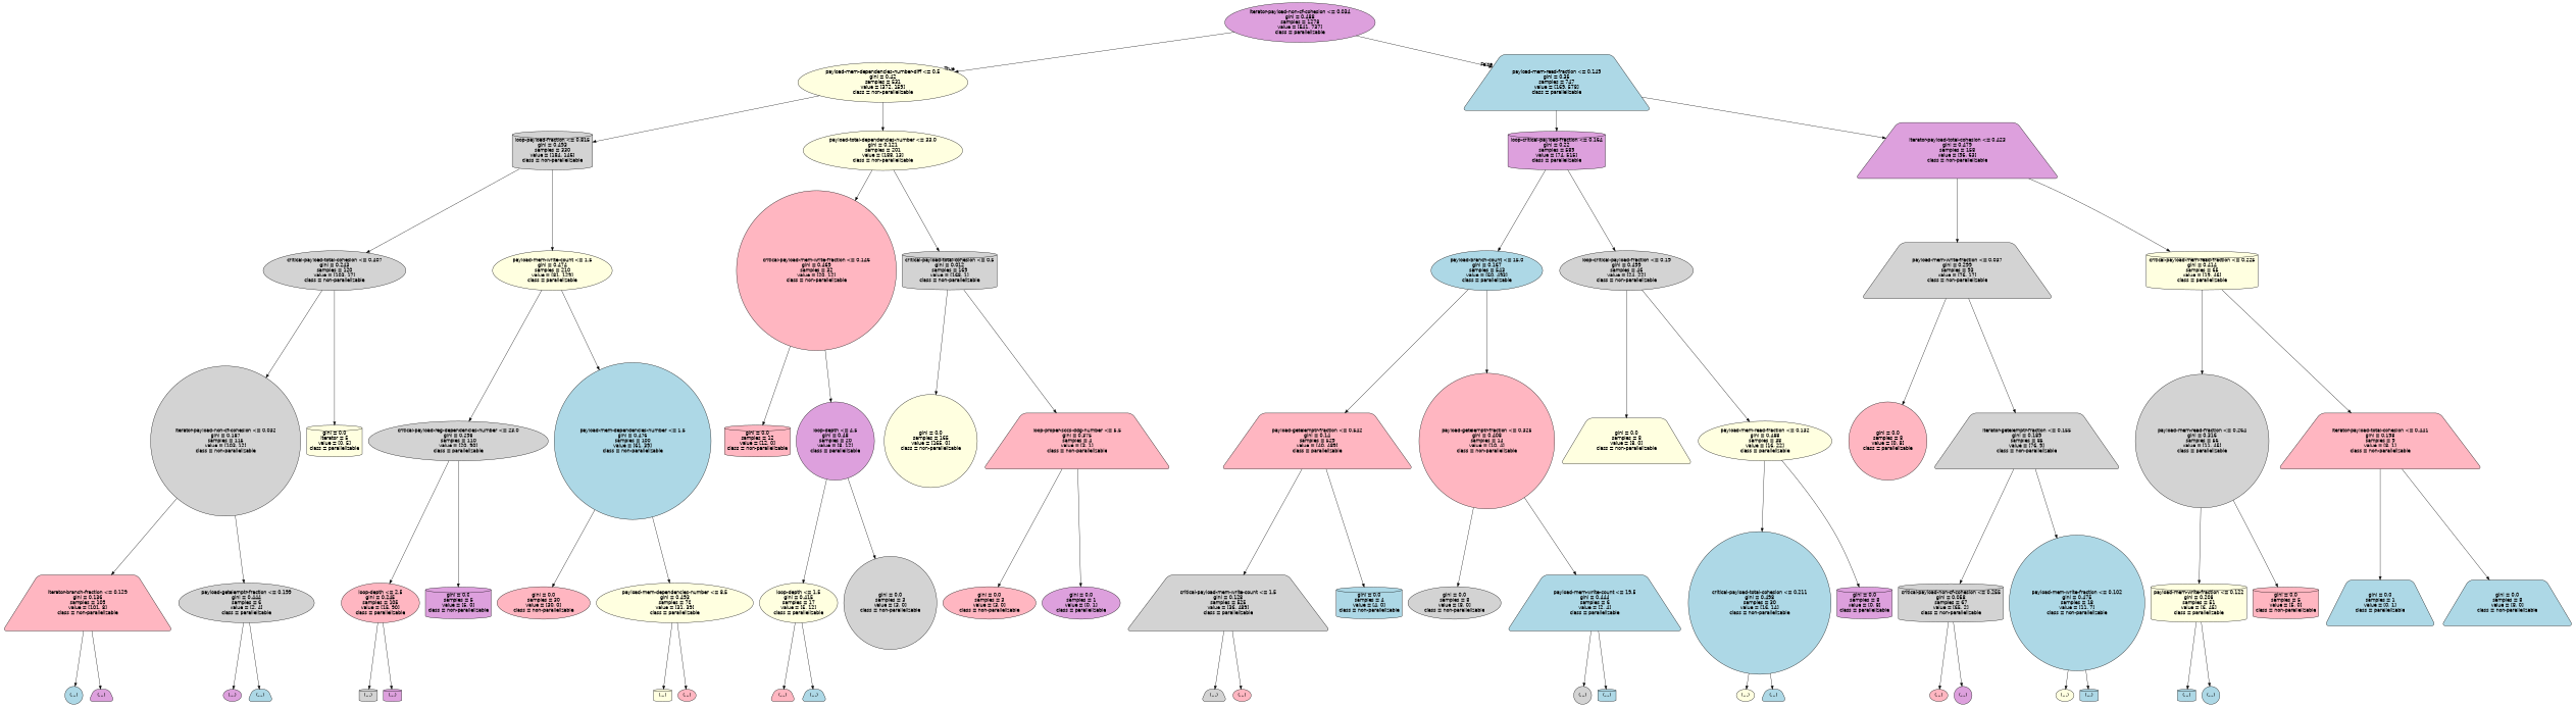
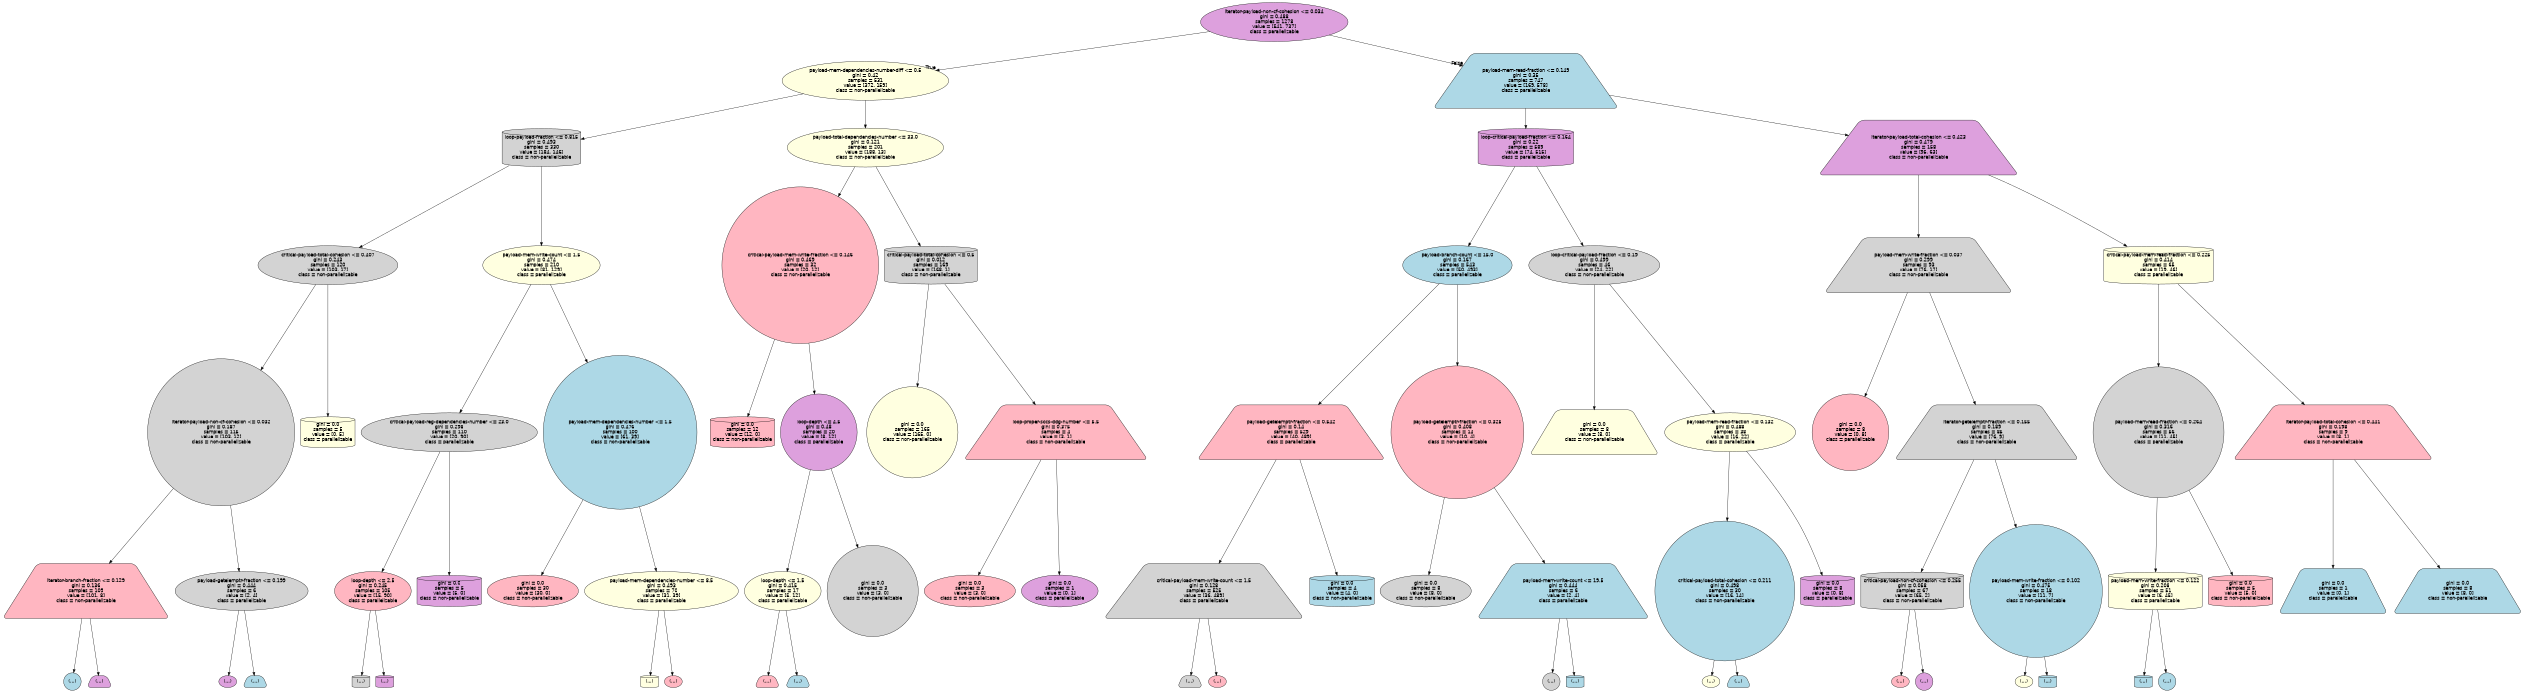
  digraph {
    node [color=black fillcolor=lightblue fontname=helvetica shape=ellipse style="filled, rounded"]
    edge [fontname=helvetica]
    n1 [fillcolor=plum label="iterator-payload-non-cf-cohesion <= 0.034\ngini = 0.488\nsamples = 1278\nvalue = [541, 737]\nclass = parallelizable"]
    n2 [fillcolor=lightyellow label="payload-mem-dependencies-number-diff <= 0.5\ngini = 0.42\nsamples = 531\nvalue = [372, 159]\nclass = non-parallelizable"]
    n3 [label="payload-mem-read-fraction <= 0.149\ngini = 0.35\nsamples = 747\nvalue = [169, 578]\nclass = parallelizable" shape=trapezium]
    n4 [fillcolor=lightgrey label="loop-payload-fraction <= 0.815\ngini = 0.493\nsamples = 330\nvalue = [184, 146]\nclass = non-parallelizable" shape=cylinder]
    n5 [fillcolor=lightyellow label="payload-total-dependencies-number <= 33.0\ngini = 0.121\nsamples = 201\nvalue = [188, 13]\nclass = non-parallelizable"]
    n6 [fillcolor=lightgrey label="critical-payload-total-cohesion <= 0.407\ngini = 0.243\nsamples = 120\nvalue = [103, 17]\nclass = non-parallelizable"]
    n7 [fillcolor=lightyellow label="payload-mem-write-count <= 1.5\ngini = 0.474\nsamples = 210\nvalue = [81, 129]\nclass = parallelizable"]
    n8 [fillcolor=lightgrey label="iterator-payload-non-cf-cohesion <= 0.032\ngini = 0.187\nsamples = 115\nvalue = [103, 12]\nclass = non-parallelizable" shape=circle]
-   n9 [fillcolor=lightyellow label="gini = 0.0\niterator = 5\nvalue = [0, 5]\nclass = parallelizable" shape=cylinder]
+   n9 [fillcolor=lightyellow label="gini = 0.0\nsamples = 5\nvalue = [0, 5]\nclass = parallelizable" shape=cylinder]
    n10 [fillcolor=lightpink label="iterator-branch-fraction <= 0.129\ngini = 0.136\nsamples = 109\nvalue = [101, 8]\nclass = non-parallelizable" shape=trapezium]
    n11 [fillcolor=lightgrey label="payload-getelemptr-fraction <= 0.199\ngini = 0.444\nsamples = 6\nvalue = [2, 4]\nclass = parallelizable"]
    n12 [label="(...)" shape=circle]
    n13 [fillcolor=plum label="(...)" shape=trapezium]
    n14 [fillcolor=plum label="(...)"]
    n15 [label="(...)" shape=trapezium]
    n16 [fillcolor=lightgrey label="critical-payload-reg-dependencies-number <= 23.0\ngini = 0.298\nsamples = 110\nvalue = [20, 90]\nclass = parallelizable"]
    n17 [label="payload-mem-dependencies-number <= 1.5\ngini = 0.476\nsamples = 100\nvalue = [61, 39]\nclass = non-parallelizable" shape=circle]
    n18 [fillcolor=lightpink label="loop-depth <= 2.5\ngini = 0.245\nsamples = 105\nvalue = [15, 90]\nclass = parallelizable"]
    n19 [fillcolor=plum label="gini = 0.0\nsamples = 5\nvalue = [5, 0]\nclass = non-parallelizable" shape=cylinder]
    n20 [fillcolor=lightgrey label="(...)" shape=cylinder]
    n21 [fillcolor=plum label="(...)" shape=cylinder]
    n22 [fillcolor=lightpink label="gini = 0.0\nsamples = 30\nvalue = [30, 0]\nclass = non-parallelizable"]
    n23 [fillcolor=lightyellow label="payload-mem-dependencies-number <= 8.5\ngini = 0.493\nsamples = 70\nvalue = [31, 39]\nclass = parallelizable"]
    n24 [fillcolor=lightyellow label="(...)" shape=cylinder]
    n25 [fillcolor=lightpink label="(...)"]
    n26 [fillcolor=lightpink label="critical-payload-mem-write-fraction <= 0.146\ngini = 0.469\nsamples = 32\nvalue = [20, 12]\nclass = non-parallelizable" shape=circle]
    n27 [fillcolor=lightgrey label="critical-payload-total-cohesion <= 0.5\ngini = 0.012\nsamples = 169\nvalue = [168, 1]\nclass = non-parallelizable" shape=cylinder]
    n28 [fillcolor=lightpink label="gini = 0.0\nsamples = 12\nvalue = [12, 0]\nclass = non-parallelizable" shape=cylinder]
    n29 [fillcolor=plum label="loop-depth <= 4.5\ngini = 0.48\nsamples = 20\nvalue = [8, 12]\nclass = parallelizable" shape=circle]
    n30 [fillcolor=lightyellow label="loop-depth <= 1.5\ngini = 0.415\nsamples = 17\nvalue = [5, 12]\nclass = parallelizable"]
    n31 [fillcolor=lightgrey label="gini = 0.0\nsamples = 3\nvalue = [3, 0]\nclass = non-parallelizable" shape=circle]
    n32 [fillcolor=lightpink label="(...)" shape=trapezium]
    n33 [label="(...)" shape=trapezium]
    n34 [fillcolor=lightyellow label="gini = 0.0\nsamples = 165\nvalue = [165, 0]\nclass = non-parallelizable" shape=circle]
    n35 [fillcolor=lightpink label="loop-proper-sccs-ddg-number <= 5.5\ngini = 0.375\nsamples = 4\nvalue = [3, 1]\nclass = non-parallelizable" shape=trapezium]
    n36 [fillcolor=lightpink label="gini = 0.0\nsamples = 3\nvalue = [3, 0]\nclass = non-parallelizable"]
    n37 [fillcolor=plum label="gini = 0.0\nsamples = 1\nvalue = [0, 1]\nclass = parallelizable"]
    n38 [fillcolor=plum label="loop-critical-payload-fraction <= 0.164\ngini = 0.22\nsamples = 589\nvalue = [74, 515]\nclass = parallelizable" shape=cylinder]
    n39 [fillcolor=plum label="iterator-payload-total-cohesion <= 0.423\ngini = 0.479\nsamples = 158\nvalue = [95, 63]\nclass = non-parallelizable" shape=trapezium]
    n40 [label="payload-branch-count <= 15.0\ngini = 0.167\nsamples = 543\nvalue = [50, 493]\nclass = parallelizable"]
    n41 [fillcolor=lightgrey label="loop-critical-payload-fraction <= 0.19\ngini = 0.499\nsamples = 46\nvalue = [24, 22]\nclass = non-parallelizable"]
    n42 [fillcolor=lightpink label="payload-getelemptr-fraction <= 0.542\ngini = 0.14\nsamples = 529\nvalue = [40, 489]\nclass = parallelizable" shape=trapezium]
    n43 [fillcolor=lightpink label="payload-getelemptr-fraction <= 0.325\ngini = 0.408\nsamples = 14\nvalue = [10, 4]\nclass = non-parallelizable" shape=circle]
    n44 [fillcolor=lightgrey label="critical-payload-mem-write-count <= 1.5\ngini = 0.128\nsamples = 525\nvalue = [36, 489]\nclass = parallelizable" shape=trapezium]
    n45 [label="gini = 0.0\nsamples = 4\nvalue = [4, 0]\nclass = non-parallelizable" shape=cylinder]
    n46 [fillcolor=lightgrey label="(...)" shape=trapezium]
    n47 [fillcolor=lightpink label="(...)"]
    n48 [fillcolor=lightgrey label="gini = 0.0\nsamples = 8\nvalue = [8, 0]\nclass = non-parallelizable"]
    n49 [label="payload-mem-write-count <= 19.5\ngini = 0.444\nsamples = 6\nvalue = [2, 4]\nclass = parallelizable" shape=trapezium]
    n50 [fillcolor=lightgrey label="(...)" shape=circle]
    n51 [label="(...)" shape=cylinder]
    n52 [fillcolor=lightyellow label="gini = 0.0\nsamples = 8\nvalue = [8, 0]\nclass = non-parallelizable" shape=trapezium]
    n53 [fillcolor=lightyellow label="payload-mem-read-fraction <= 0.132\ngini = 0.488\nsamples = 38\nvalue = [16, 22]\nclass = parallelizable"]
    n54 [label="critical-payload-total-cohesion <= 0.211\ngini = 0.498\nsamples = 30\nvalue = [16, 14]\nclass = non-parallelizable" shape=circle]
    n55 [fillcolor=plum label="gini = 0.0\nsamples = 8\nvalue = [0, 8]\nclass = parallelizable" shape=cylinder]
    n56 [fillcolor=lightyellow label="(...)"]
    n57 [label="(...)" shape=trapezium]
    n58 [fillcolor=lightgrey label="payload-mem-write-fraction <= 0.037\ngini = 0.299\nsamples = 93\nvalue = [76, 17]\nclass = non-parallelizable" shape=trapezium]
    n59 [fillcolor=lightyellow label="critical-payload-mem-read-fraction <= 0.225\ngini = 0.414\nsamples = 65\nvalue = [19, 46]\nclass = parallelizable" shape=cylinder]
    n60 [fillcolor=lightpink label="gini = 0.0\nsamples = 8\nvalue = [0, 8]\nclass = parallelizable" shape=circle]
    n61 [fillcolor=lightgrey label="iterator-getelemptr-fraction <= 0.155\ngini = 0.189\nsamples = 85\nvalue = [76, 9]\nclass = non-parallelizable" shape=trapezium]
    n62 [fillcolor=lightgrey label="critical-payload-non-cf-cohesion <= 0.255\ngini = 0.058\nsamples = 67\nvalue = [65, 2]\nclass = non-parallelizable" shape=cylinder]
    n63 [label="payload-mem-write-fraction <= 0.102\ngini = 0.475\nsamples = 18\nvalue = [11, 7]\nclass = non-parallelizable" shape=circle]
    n64 [fillcolor=lightpink label="(...)"]
    n65 [fillcolor=plum label="(...)" shape=circle]
    n66 [fillcolor=lightyellow label="(...)"]
    n67 [label="(...)" shape=cylinder]
    n68 [fillcolor=lightgrey label="payload-mem-read-fraction <= 0.264\ngini = 0.316\nsamples = 56\nvalue = [11, 45]\nclass = parallelizable" shape=circle]
    n69 [fillcolor=lightpink label="iterator-payload-total-cohesion <= 0.441\ngini = 0.198\nsamples = 9\nvalue = [8, 1]\nclass = non-parallelizable" shape=trapezium]
    n70 [fillcolor=lightyellow label="payload-mem-write-fraction <= 0.122\ngini = 0.208\nsamples = 51\nvalue = [6, 45]\nclass = parallelizable" shape=cylinder]
    n71 [fillcolor=lightpink label="gini = 0.0\nsamples = 5\nvalue = [5, 0]\nclass = non-parallelizable" shape=cylinder]
    n72 [label="(...)" shape=cylinder]
    n73 [label="(...)" shape=circle]
    n74 [label="gini = 0.0\nsamples = 1\nvalue = [0, 1]\nclass = parallelizable" shape=trapezium]
    n75 [label="gini = 0.0\nsamples = 8\nvalue = [8, 0]\nclass = non-parallelizable" shape=trapezium]
    n1 -> n2 [headlabel=True labelangle=45 labeldistance=2.5]
    n1 -> n3 [headlabel=False labelangle=-45 labeldistance=2.5]
    n2 -> n4
    n2 -> n5
    n3 -> n38
    n3 -> n39
    n4 -> n6
    n4 -> n7
    n5 -> n26
    n5 -> n27
    n6 -> n8
    n6 -> n9
    n7 -> n16
    n7 -> n17
    n8 -> n10
    n8 -> n11
    n10 -> n12
    n10 -> n13
    n11 -> n14
    n11 -> n15
    n16 -> n18
    n16 -> n19
    n17 -> n22
    n17 -> n23
    n18 -> n20
    n18 -> n21
    n23 -> n24
    n23 -> n25
    n26 -> n28
    n26 -> n29
    n27 -> n34
    n27 -> n35
    n29 -> n30
    n29 -> n31
    n30 -> n32
    n30 -> n33
    n35 -> n36
    n35 -> n37
    n38 -> n40
    n38 -> n41
    n39 -> n58
    n39 -> n59
    n40 -> n42
    n40 -> n43
    n41 -> n52
    n41 -> n53
    n42 -> n44
    n42 -> n45
    n43 -> n48
    n43 -> n49
    n44 -> n46
    n44 -> n47
    n49 -> n50
    n49 -> n51
    n53 -> n54
    n53 -> n55
    n54 -> n56
    n54 -> n57
    n58 -> n60
    n58 -> n61
    n59 -> n68
    n59 -> n69
    n61 -> n62
    n61 -> n63
    n62 -> n64
    n62 -> n65
    n63 -> n66
    n63 -> n67
    n68 -> n70
    n68 -> n71
    n69 -> n74
    n69 -> n75
    n70 -> n72
    n70 -> n73
  }
